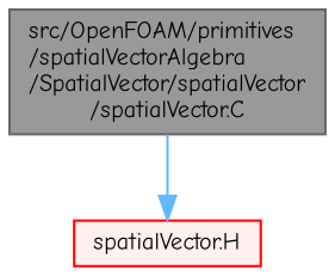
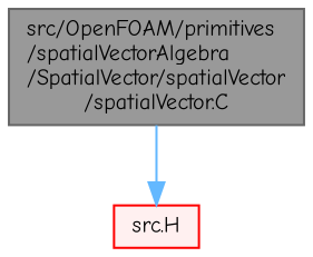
  digraph {
    fontname="Comic Neue"
    node [fontname="Comic Neue" fontsize=10 shape=box style=filled]
    n1 [color=gray40 fillcolor=grey60 fontcolor=black height=0.2 label="src/OpenFOAM/primitives\l/spatialVectorAlgebra\l/SpatialVector/spatialVector\l/spatialVector.C" width=0.4]
-   n2 [color=red fillcolor="#FFF0F0" height=0.2 label="spatialVector.H" width=0.4]
+   n2 [color=red fillcolor="#FFF0F0" height=0.2 label="src.H" width=0.4]
    n1 -> n2 [color=steelblue1 fontname="Comic Neue" fontsize=10 labelfontname=Helvetica labelfontsize=10 style=solid]
  }
